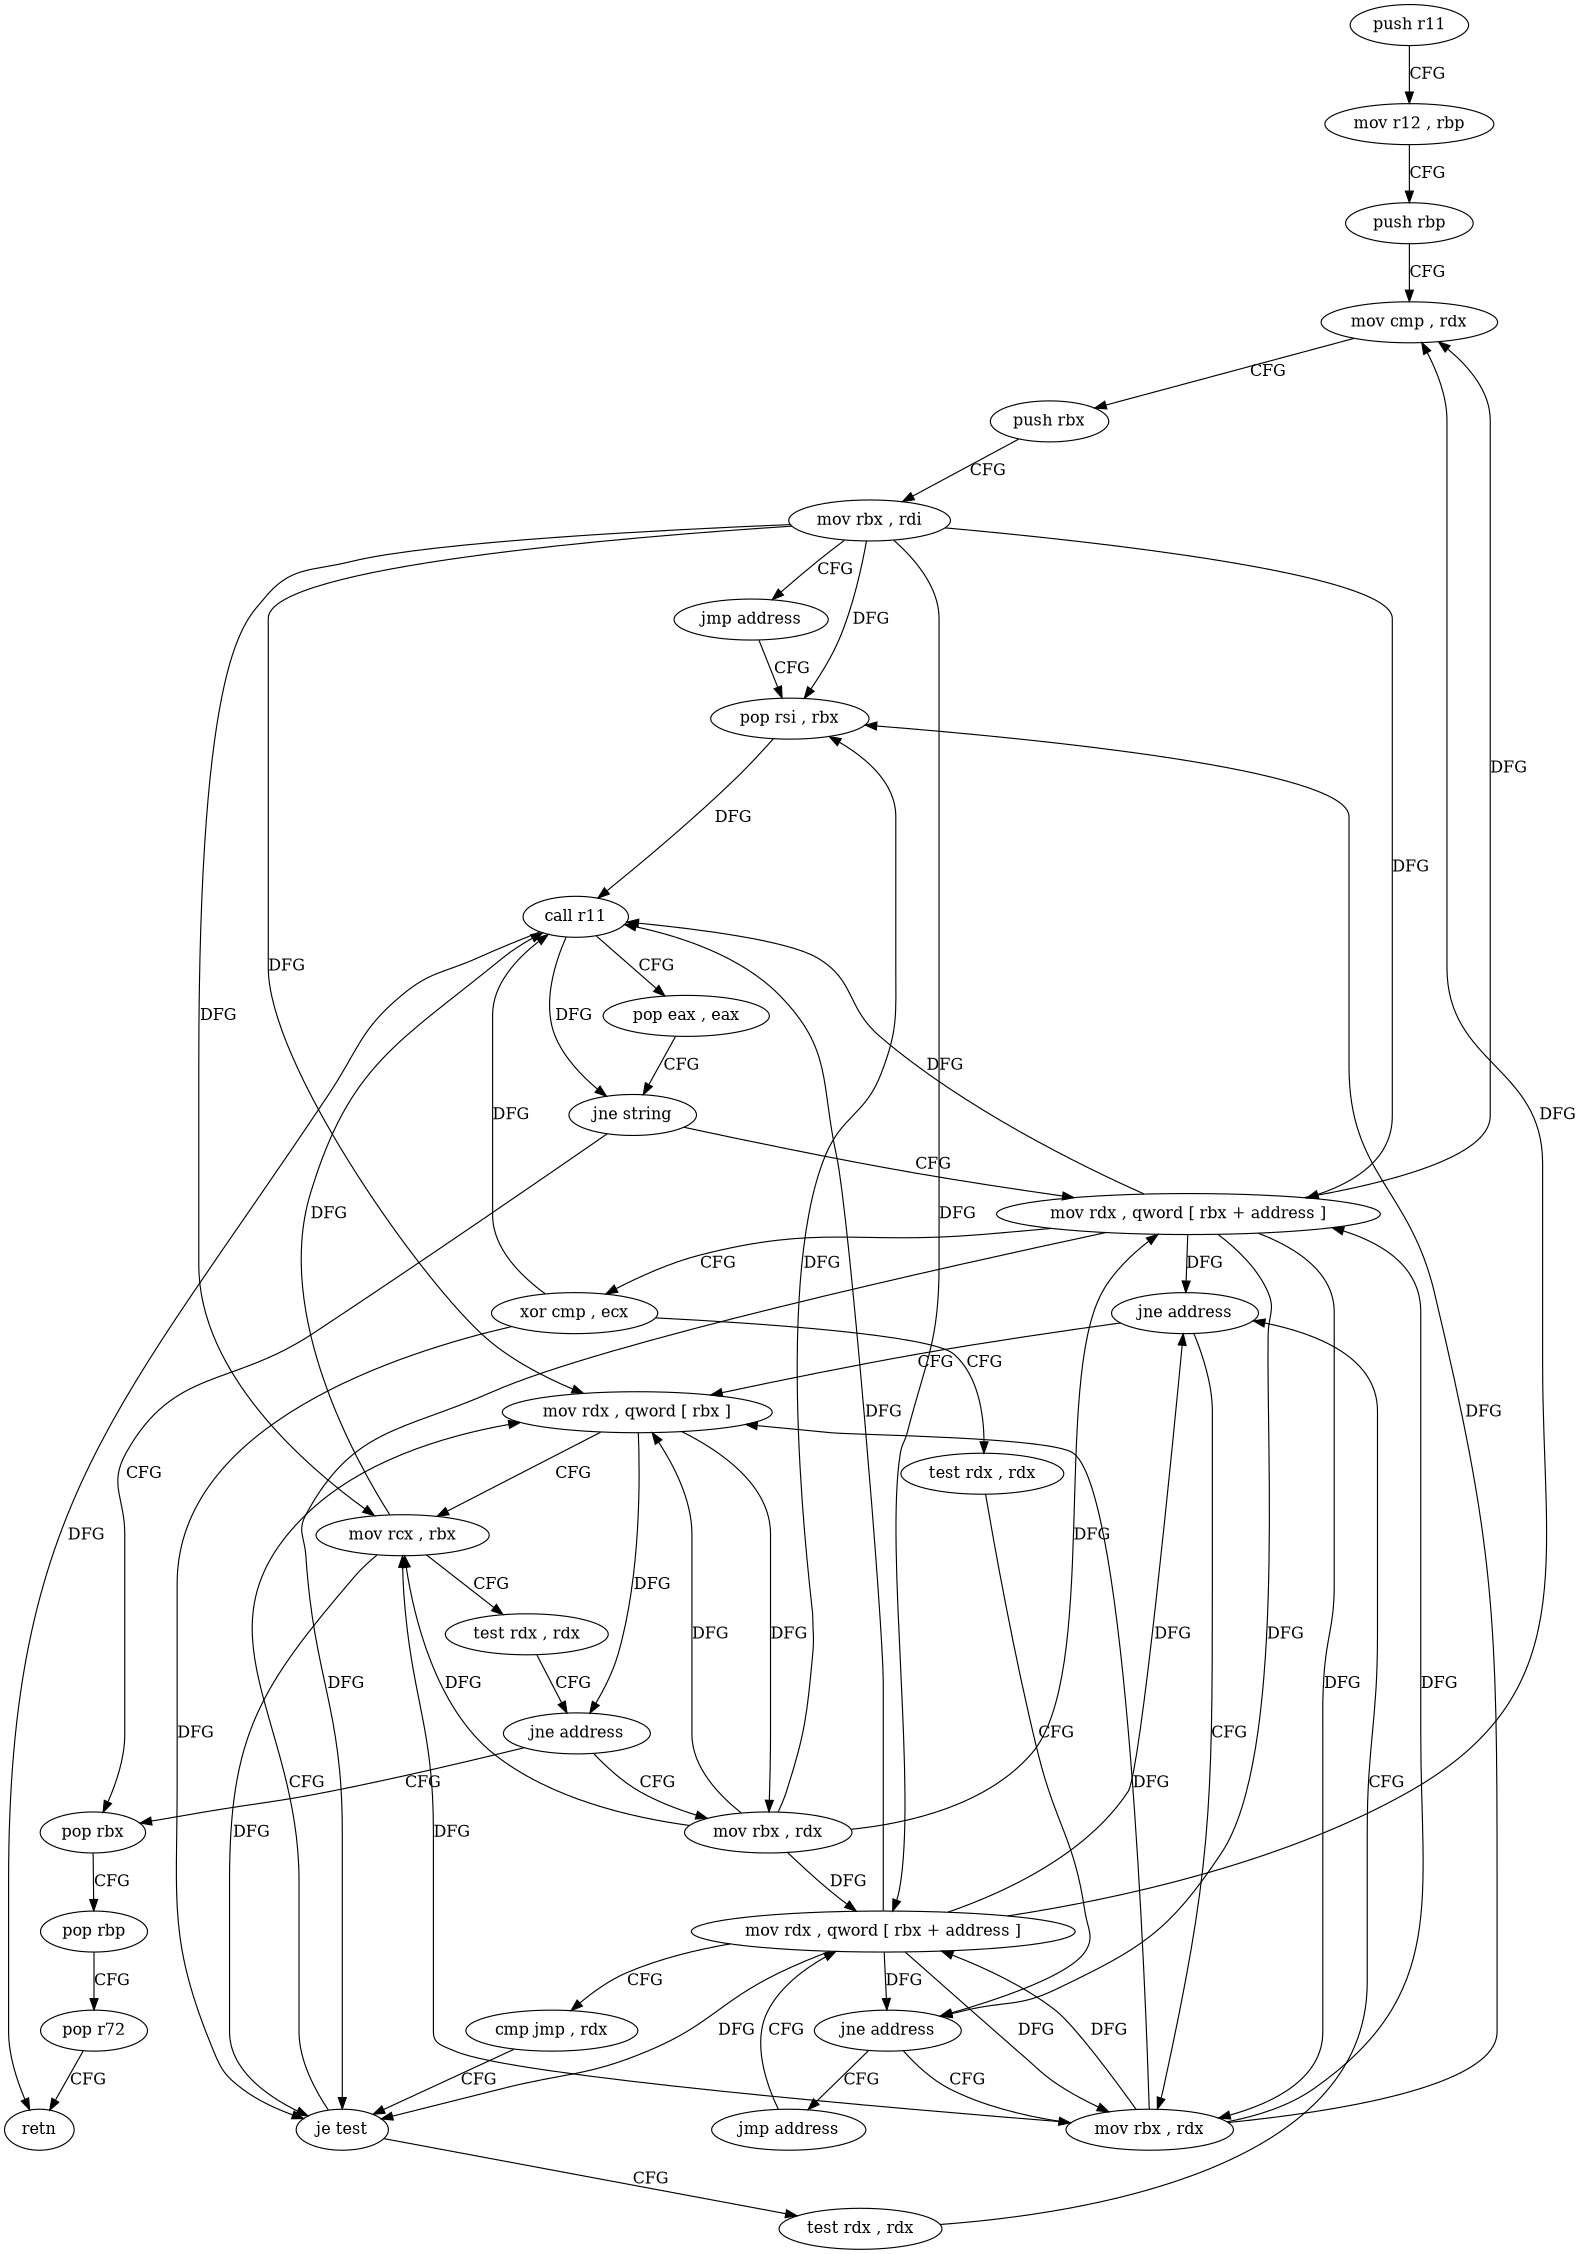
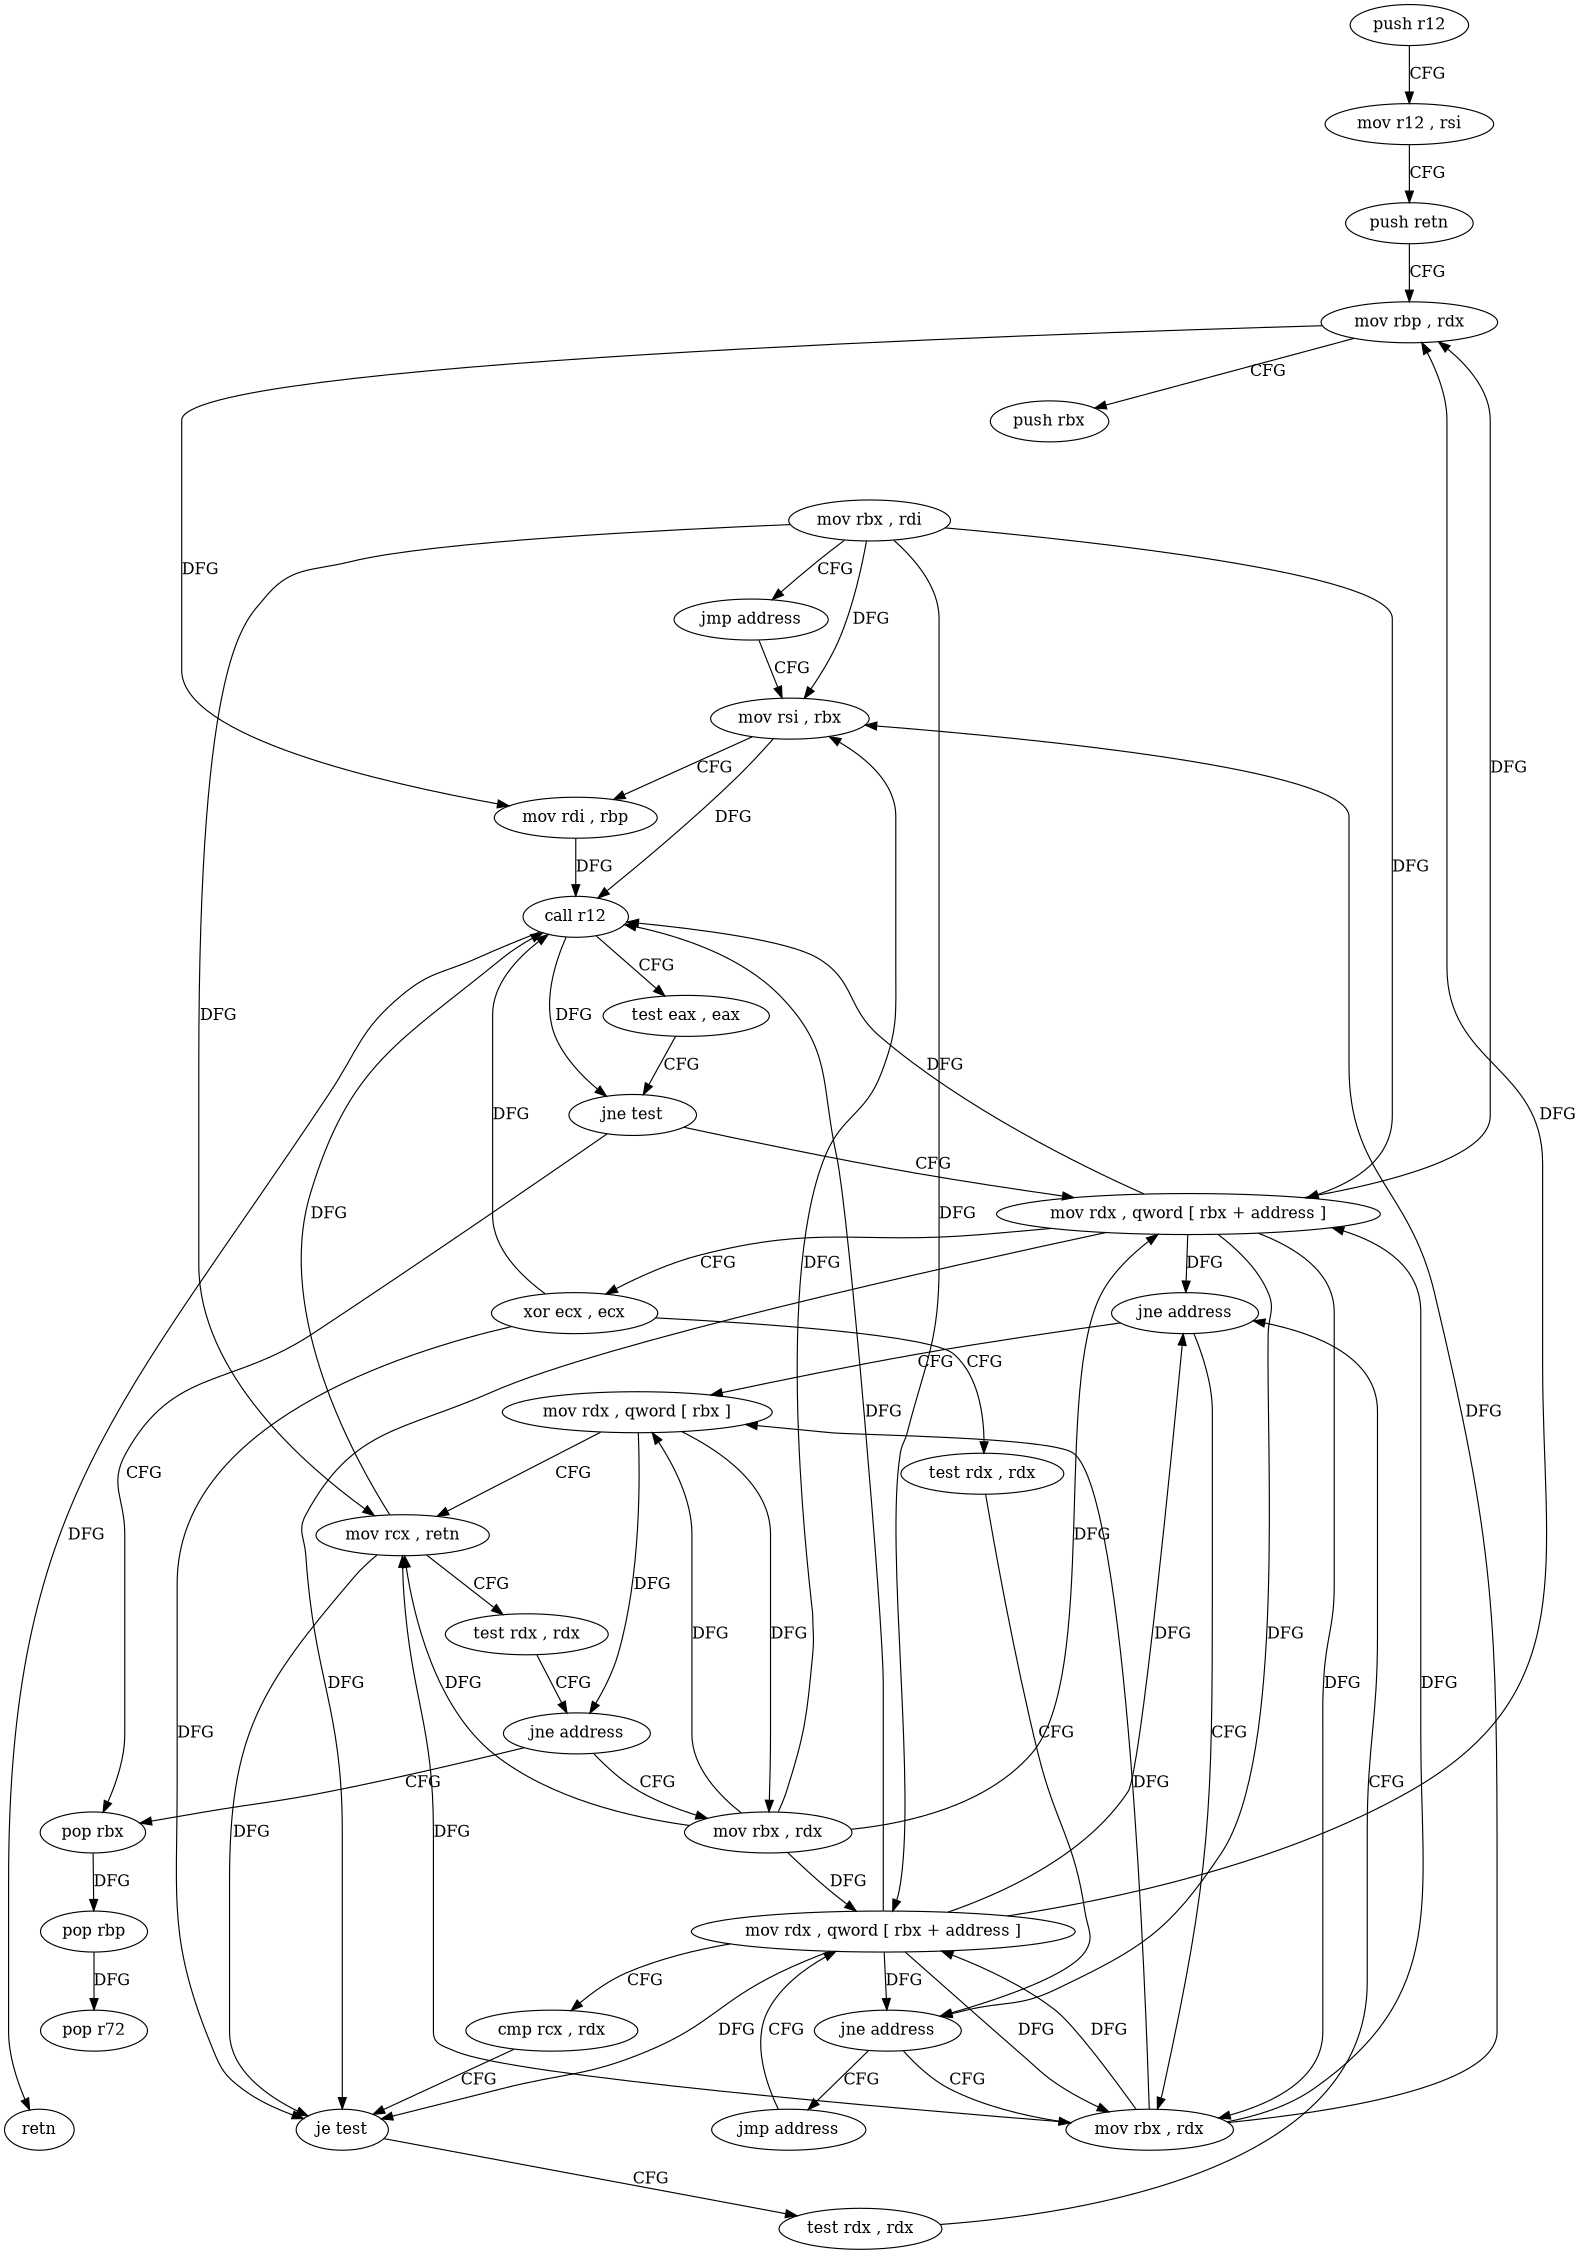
  digraph {
-   n1 [label="push r11"]
-   n2 [label="mov r12 , rbp"]
-   n3 [label="push rbp"]
-   n4 [label="mov cmp , rdx"]
-   n5 [label="call r11"]
-   n6 [label="pop eax , eax"]
-   n7 [label="jne string"]
+   n1 [label="push r12"]
+   n2 [label="mov r12 , rsi"]
+   n3 [label="push retn"]
+   n4 [label="mov rbp , rdx"]
+   n5 [label="call r12"]
+   n6 [label="test eax , eax"]
+   n7 [label="jne test"]
    n8 [label=retn]
    n9 [label="push rbx"]
+   n10 [label="mov rdi , rbp"]
    n11 [label="mov rbx , rdi"]
    n12 [label="jmp address"]
-   n13 [label="pop rsi , rbx"]
+   n13 [label="mov rsi , rbx"]
    n14 [label="mov rdx , qword [ rbx + address ]"]
    n15 [label="mov rdx , qword [ rbx + address ]"]
    n16 [label="mov rdx , qword [ rbx ]"]
-   n17 [label="mov rcx , rbx"]
-   n18 [label="xor cmp , ecx"]
+   n17 [label="mov rcx , retn"]
+   n18 [label="xor ecx , ecx"]
    n19 [label="jne address"]
    n20 [label="mov rbx , rdx"]
    n21 [label="je test"]
    n22 [label="jne address"]
-   n23 [label="cmp jmp , rdx"]
+   n23 [label="cmp rcx , rdx"]
    n24 [label="jne address"]
    n25 [label="mov rbx , rdx"]
    n26 [label="test rdx , rdx"]
    n27 [label="pop rbx"]
    n28 [label="pop rbp"]
    n29 [label="pop r72"]
    n30 [label="test rdx , rdx"]
    n31 [label="jmp address"]
    n32 [label="test rdx , rdx"]
    n1 -> n2 [label=CFG]
    n2 -> n3 [label=CFG]
    n3 -> n4 [label=CFG]
    n4 -> n9 [label=CFG]
+   n4 -> n10 [label=DFG]
    n5 -> n6 [label=CFG]
    n5 -> n7 [label=DFG]
    n5 -> n8 [label=DFG]
    n6 -> n7 [label=CFG]
    n7 -> n14 [label=CFG]
    n7 -> n27 [label=CFG]
-   n9 -> n11 [label=CFG]
+   n10 -> n5 [label=DFG]
    n11 -> n12 [label=CFG]
    n11 -> n13 [label=DFG]
    n11 -> n14 [label=DFG]
    n11 -> n15 [label=DFG]
-   n11 -> n16 [label=DFG]
    n11 -> n17 [label=DFG]
    n12 -> n13 [label=CFG]
    n13 -> n5 [label=DFG]
+   n13 -> n10 [label=CFG]
    n14 -> n4 [label=DFG]
    n14 -> n5 [label=DFG]
    n14 -> n18 [label=CFG]
    n14 -> n19 [label=DFG]
    n14 -> n20 [label=DFG]
    n14 -> n21 [label=DFG]
    n14 -> n22 [label=DFG]
    n15 -> n4 [label=DFG]
    n15 -> n5 [label=DFG]
    n15 -> n19 [label=DFG]
    n15 -> n20 [label=DFG]
    n15 -> n21 [label=DFG]
    n15 -> n22 [label=DFG]
    n15 -> n23 [label=CFG]
    n16 -> n17 [label=CFG]
    n16 -> n24 [label=DFG]
    n16 -> n25 [label=DFG]
    n17 -> n5 [label=DFG]
    n17 -> n21 [label=DFG]
    n17 -> n26 [label=CFG]
    n18 -> n5 [label=DFG]
    n18 -> n21 [label=DFG]
    n18 -> n30 [label=CFG]
    n19 -> n20 [label=CFG]
    n19 -> n31 [label=CFG]
    n20 -> n13 [label=DFG]
    n20 -> n14 [label=DFG]
    n20 -> n15 [label=DFG]
    n20 -> n16 [label=DFG]
    n20 -> n17 [label=DFG]
-   n21 -> n16 [label=CFG]
    n21 -> n32 [label=CFG]
    n22 -> n16 [label=CFG]
    n22 -> n20 [label=CFG]
    n23 -> n21 [label=CFG]
    n24 -> n25 [label=CFG]
    n24 -> n27 [label=CFG]
    n25 -> n13 [label=DFG]
    n25 -> n14 [label=DFG]
    n25 -> n15 [label=DFG]
    n25 -> n16 [label=DFG]
    n25 -> n17 [label=DFG]
    n26 -> n24 [label=CFG]
-   n27 -> n28 [label=CFG]
-   n28 -> n29 [label=CFG]
-   n29 -> n8 [label=CFG]
+   n27 -> n28 [label=DFG]
+   n28 -> n29 [label=DFG]
    n30 -> n19 [label=CFG]
    n31 -> n15 [label=CFG]
    n32 -> n22 [label=CFG]
  }
